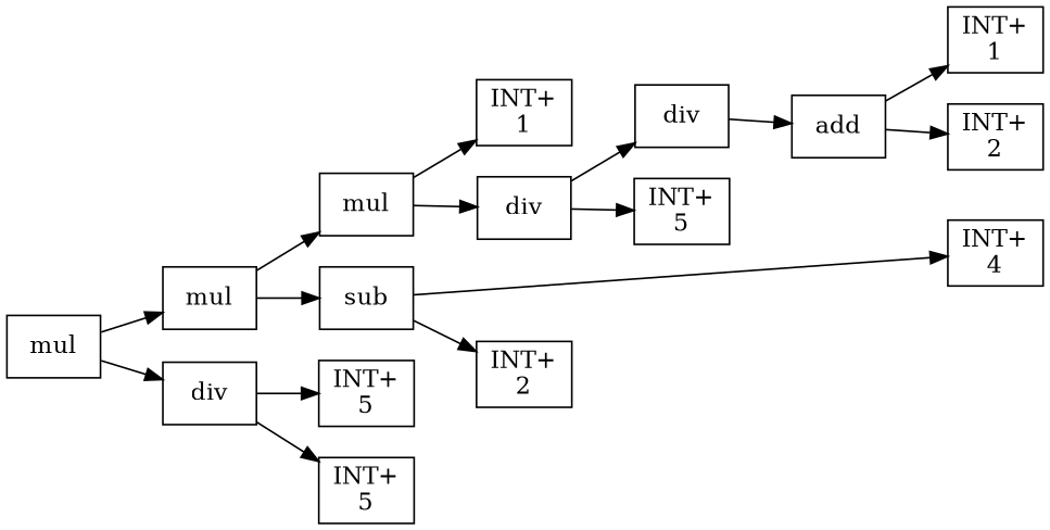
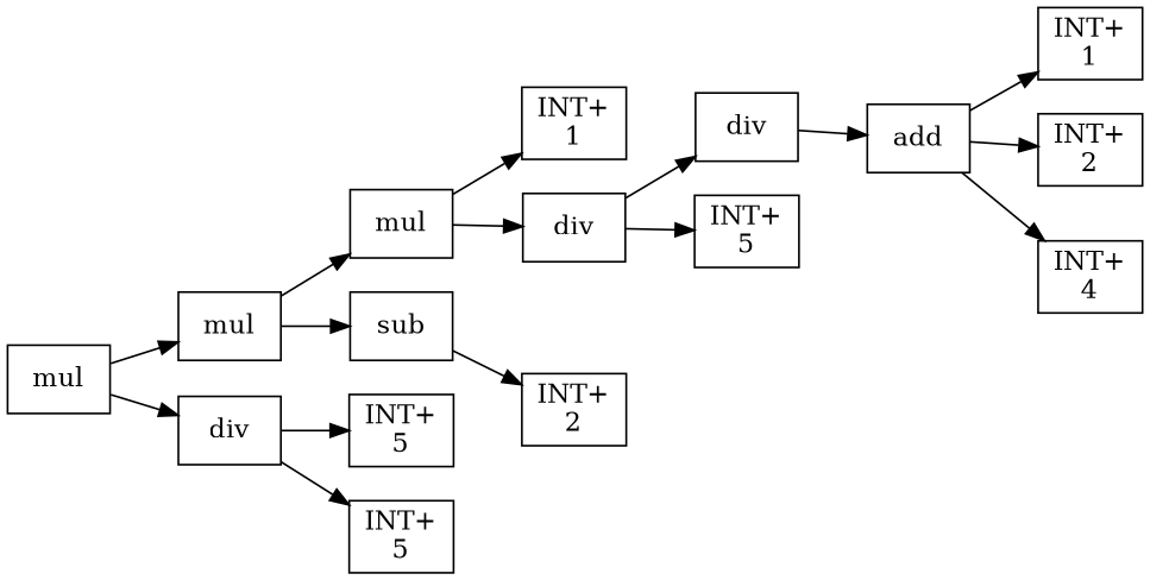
  digraph {
    rankdir=LR
    node [shape=box]
    n1 [label=mul]
    n2 [label=mul]
    n3 [label=div]
    n4 [label=mul]
    n5 [label=sub]
    n6 [label="INT+\n5"]
    n7 [label="INT+\n5"]
    n8 [label="INT+\n1"]
    n9 [label=div]
    n10 [label="INT+\n4"]
    n11 [label="INT+\n2"]
    n12 [label="INT+\n5"]
    n13 [label=div]
    n14 [label=add]
    n15 [label="INT+\n2"]
    n16 [label="INT+\n1"]
    n1 -> n2
    n1 -> n3
    n2 -> n4
    n2 -> n5
    n3 -> n6
    n3 -> n7
    n4 -> n8
    n4 -> n9
-   n5 -> n10
+   n14 -> n10
    n5 -> n11
    n9 -> n12
    n9 -> n13
    n13 -> n14
    n14 -> n15
    n14 -> n16
  }
